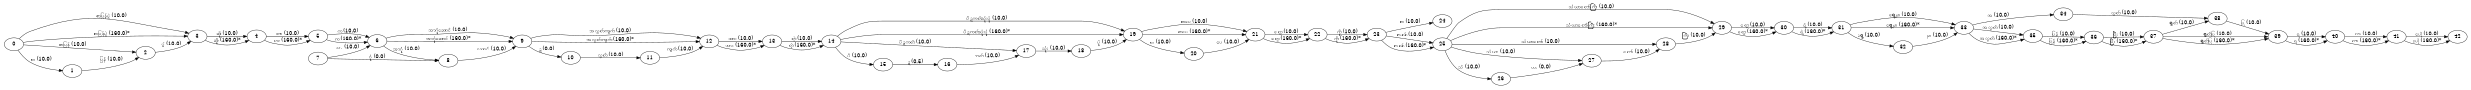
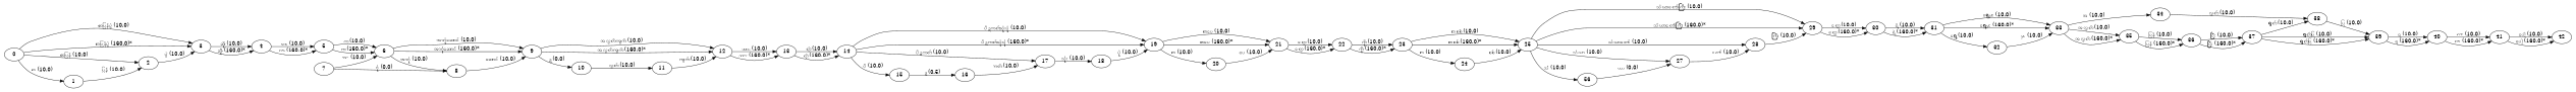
  digraph {
    rankdir=LR
    0
    1
    2
    3
    4
    5
    6
    8
    9
    7
    10
    12
    11
    13
    14
    15
    17
    19
    16
    18
    20
    21
    22
    23
    24
    25
-   26
+   26 [label=56]
    27
    28
    29
    30
    31
    32
    33
    34
    35
    38
    36
    37
    39
    40
    41
    42
    0 -> 1 [label="စာ (10.0)"]
    0 -> 2 [label="စာပြန် (10.0)"]
    0 -> 3 [label="စာပြန်ပွဲ (10.0)"]
    0 -> 3 [label="စာပြန်ပွဲ (160.0)*"]
    1 -> 2 [label="ပြန် (10.0)"]
    2 -> 3 [label="ပွဲ (10.0)"]
    3 -> 4 [label="ဆို (10.0)"]
    3 -> 4 [label="ဆို (160.0)*"]
    4 -> 5 [label="တာ (10.0)"]
    4 -> 5 [label="တာ (160.0)*"]
    5 -> 6 [label="က (10.0)"]
    5 -> 6 [label="က (160.0)*"]
    6 -> 8 [label="အာဂုံ (10.0)"]
    6 -> 9 [label="အာဂုံဆောင် (10.0)"]
    6 -> 9 [label="အာဂုံဆောင် (160.0)*"]
    8 -> 9 [label="ဆောင် (10.0)"]
    9 -> 10 [label="ဋ (0.0)"]
    9 -> 12 [label="အလွတ်ကျက် (10.0)"]
    9 -> 12 [label="အလွတ်ကျက် (160.0)*"]
    7 -> 6 [label="အာ (10.0)"]
    7 -> 8 [label="ဂုံ (0.0)"]
    10 -> 11 [label="လွတ် (10.0)"]
    12 -> 13 [label="ထား (10.0)"]
    12 -> 13 [label="ထား (160.0)*"]
    11 -> 12 [label="ကျက် (10.0)"]
    13 -> 14 [label="တဲ့ (10.0)"]
    13 -> 14 [label="တဲ့ (160.0)*"]
    14 -> 15 [label="ပိ (10.0)"]
    14 -> 17 [label="ပိဋကတ် (10.0)"]
    14 -> 19 [label="ပိဋကတ်သုံးပုံ (10.0)"]
    14 -> 19 [label="ပိဋကတ်သုံးပုံ (160.0)*"]
    15 -> 16 [label="ဋ (0.5)"]
    17 -> 18 [label="သုံး (10.0)"]
    19 -> 20 [label="စာ (10.0)"]
    19 -> 21 [label="စာပေ (10.0)"]
    19 -> 21 [label="စာပေ (160.0)*"]
    16 -> 17 [label="ကတ် (10.0)"]
    18 -> 19 [label="ပုံ (10.0)"]
    20 -> 21 [label="ပေ (10.0)"]
    21 -> 22 [label="တွေ (10.0)"]
    21 -> 22 [label="တွေ (160.0)*"]
    22 -> 23 [label="ကို (10.0)"]
    22 -> 23 [label="ကို (160.0)*"]
    23 -> 24 [label="စာ (10.0)"]
    23 -> 25 [label="စာစစ် (10.0)"]
    23 -> 25 [label="စာစစ် (160.0)*"]
+   24 -> 25 [label="စစ် (10.0)"]
    25 -> 26 [label="သံ (10.0)"]
    25 -> 27 [label="သံဃာ (10.0)"]
    25 -> 28 [label="သံဃာတော် (10.0)"]
    25 -> 29 [label="သံဃာတော်ကြီး (10.0)"]
    25 -> 29 [label="သံဃာတော်ကြီး (160.0)*"]
    26 -> 27 [label="ဃာ (0.0)"]
    27 -> 28 [label="တော် (10.0)"]
    28 -> 29 [label="ကြီး (10.0)"]
    29 -> 30 [label="တွေ (10.0)"]
    29 -> 30 [label="တွေ (160.0)*"]
    30 -> 31 [label="ရဲ့ (10.0)"]
    30 -> 31 [label="ရဲ့ (160.0)*"]
    31 -> 32 [label="ရှေ့ (10.0)"]
    31 -> 33 [label="ရှေ့မှာ (10.0)"]
    31 -> 33 [label="ရှေ့မှာ (160.0)*"]
    32 -> 33 [label="မှာ (10.0)"]
    33 -> 34 [label="အ (10.0)"]
    33 -> 35 [label="အလွတ် (10.0)"]
    33 -> 35 [label="အလွတ် (160.0)*"]
    34 -> 38 [label="လွတ် (10.0)"]
    35 -> 36 [label="ပြန် (10.0)"]
    35 -> 36 [label="ပြန် (160.0)*"]
    38 -> 39 [label="ပြ (10.0)"]
    36 -> 37 [label="ပြီး (10.0)"]
    36 -> 37 [label="ပြီး (160.0)*"]
    37 -> 38 [label="ရွတ် (10.0)"]
    37 -> 39 [label="ရွတ်ပြ (10.0)"]
    37 -> 39 [label="ရွတ်ပြ (160.0)*"]
    39 -> 40 [label="ရ (10.0)"]
    39 -> 40 [label="ရ (160.0)*"]
    40 -> 41 [label="တာ (10.0)"]
    40 -> 41 [label="တာ (160.0)*"]
    41 -> 42 [label="ပေါ့ (10.0)"]
    41 -> 42 [label="ပေါ့ (160.0)*"]
  }
